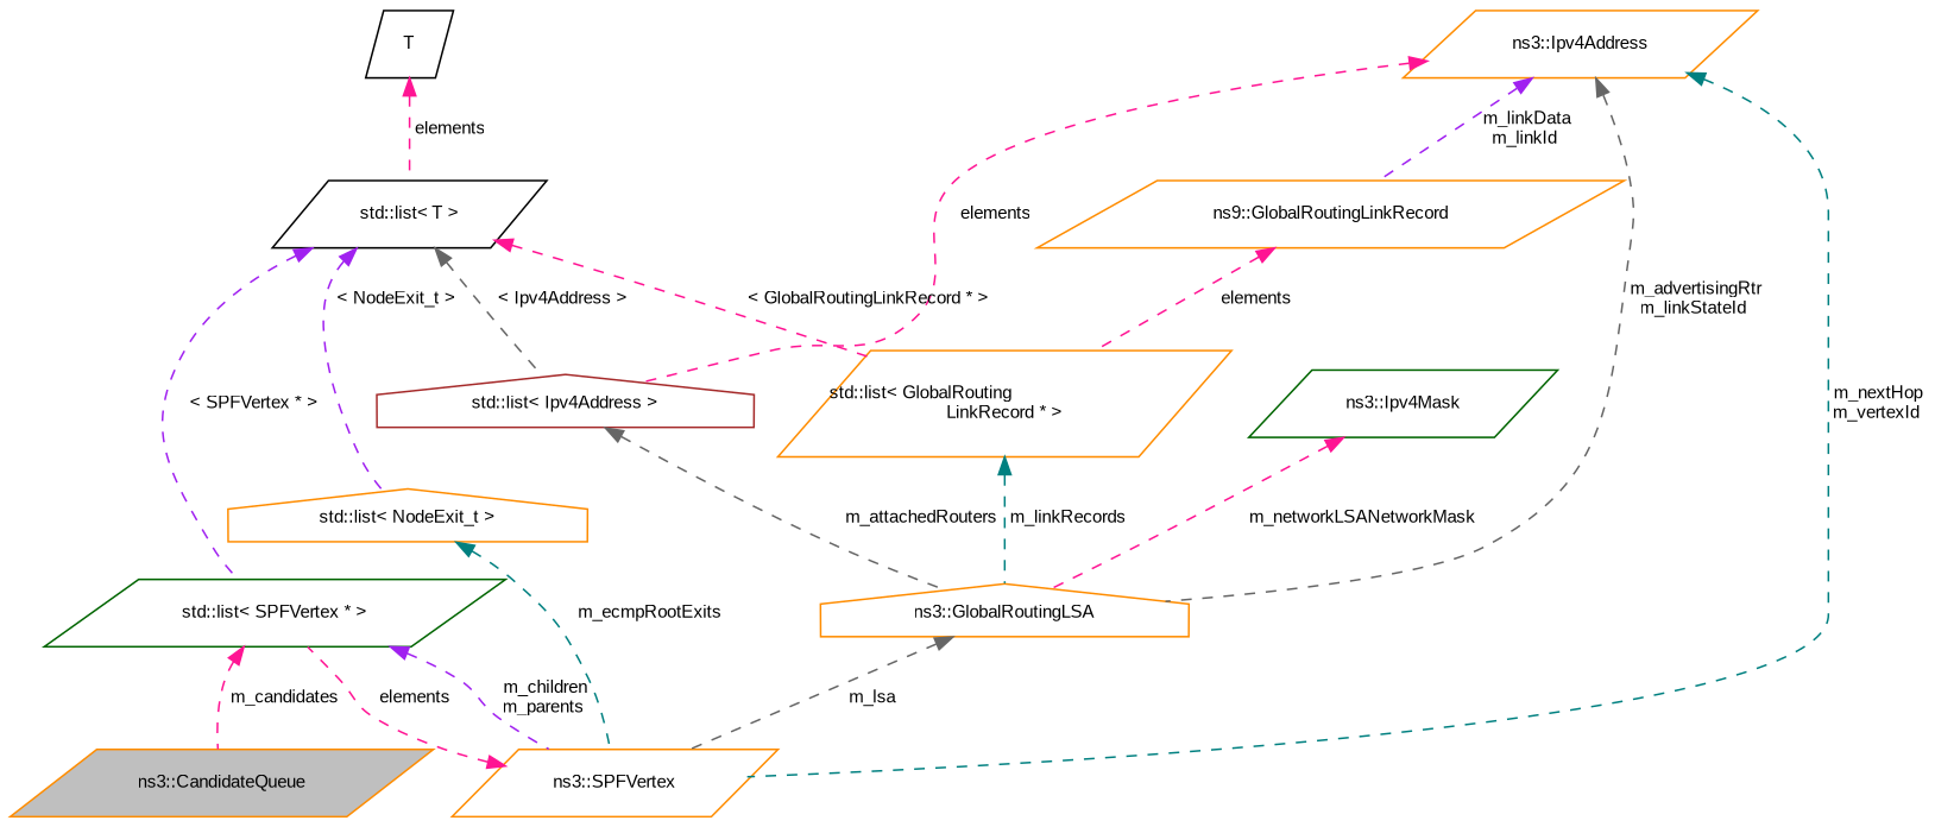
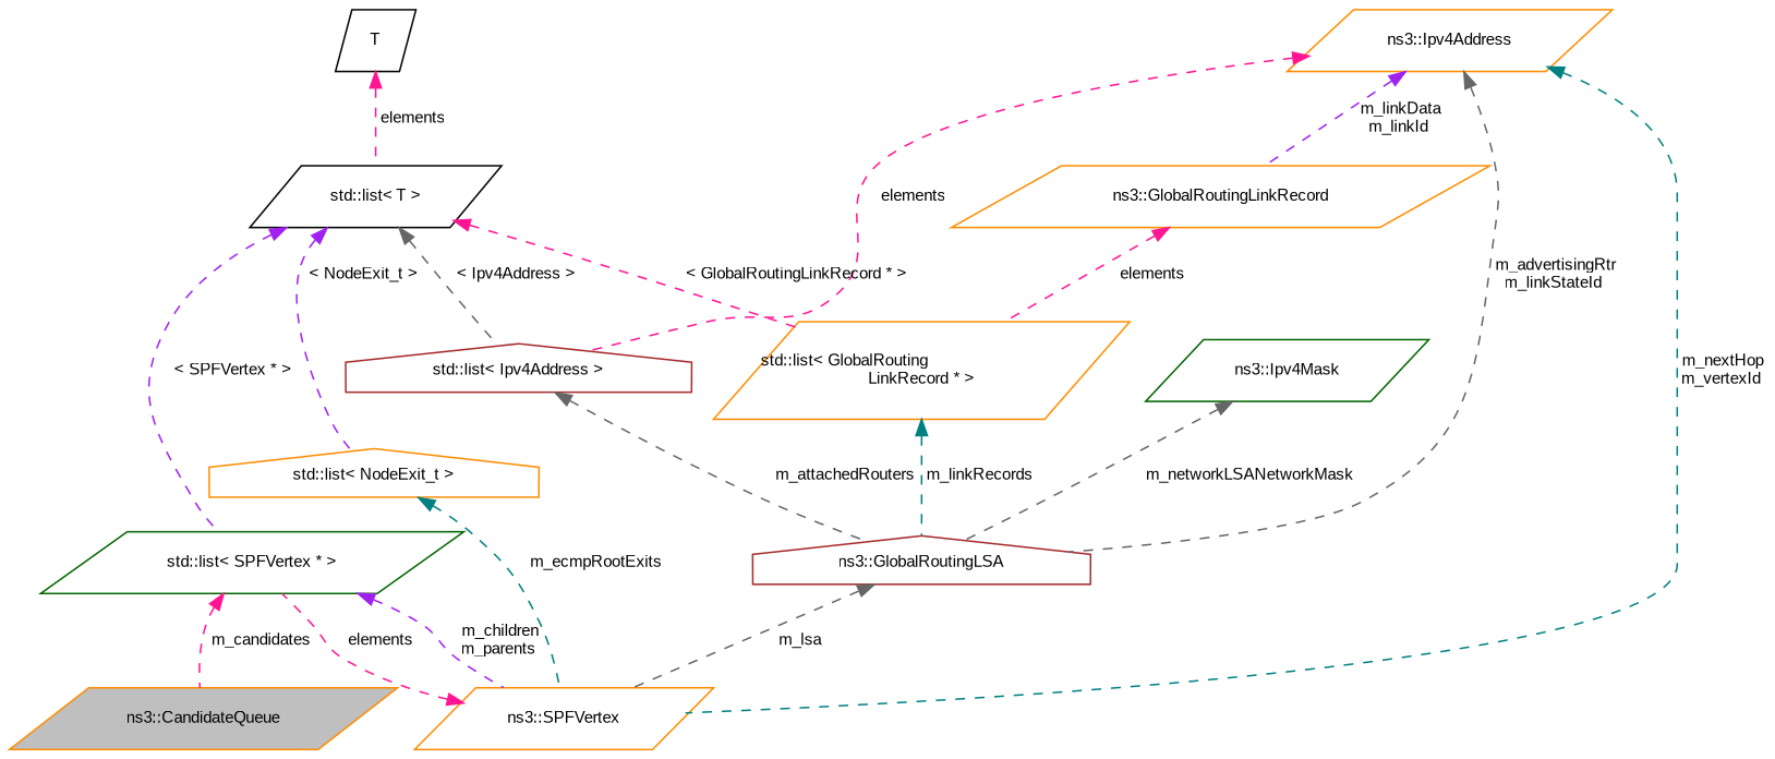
  digraph {
    fontname="Liberation Sans"
    node [color=darkorange fillcolor=white fontname="Liberation Sans" fontsize=10 shape=parallelogram style=filled]
    edge [color=deeppink dir=back fontname="Liberation Sans" fontsize=10 labelfontname=Helvetica labelfontsize=10 style=dashed]
    n1 [fillcolor=grey75 fontcolor=black height=0.2 label="ns3::CandidateQueue" width=0.4]
    n2 [color=darkgreen height=0.2 label="std::list\< SPFVertex * \>" width=0.4]
    n3 [height=0.2 label="ns3::SPFVertex" width=0.4]
-   n4 [height=0.2 label="ns3::GlobalRoutingLSA" shape=house width=0.4]
+   n4 [color=brown height=0.2 label="ns3::GlobalRoutingLSA" shape=house width=0.4]
    n5 [color=darkgreen height=0.2 label="ns3::Ipv4Mask" width=0.4]
    n6 [height=0.2 label="ns3::Ipv4Address" width=0.4]
-   n7 [height=0.2 label="ns9::GlobalRoutingLinkRecord" width=0.4]
+   n7 [height=0.2 label="ns3::GlobalRoutingLinkRecord" width=0.4]
    n8 [color=brown height=0.2 label="std::list\< Ipv4Address \>" shape=house width=0.4]
    n9 [height=0.2 label="std::list\< GlobalRouting\lLinkRecord * \>" width=0.4]
    n10 [color=black height=0.2 label="std::list\< T \>" width=0.4]
    n11 [height=0.2 label="std::list\< NodeExit_t \>" shape=house width=0.4]
    n12 [color=black height=0.2 label=T width=0.4]
    n2 -> n1 [label=" m_candidates"]
    n2 -> n3 [color=purple label=" m_children\nm_parents"]
    n3 -> n2 [label=" elements"]
    n4 -> n3 [color=gray40 label=" m_lsa"]
-   n5 -> n4 [label=" m_networkLSANetworkMask"]
+   n5 -> n4 [color=gray40 label=" m_networkLSANetworkMask"]
    n6 -> n3 [color=teal label=" m_nextHop\nm_vertexId"]
    n6 -> n4 [color=gray40 label=" m_advertisingRtr\nm_linkStateId"]
    n6 -> n7 [color=purple label=" m_linkData\nm_linkId"]
    n6 -> n8 [label=" elements"]
    n7 -> n9 [label=" elements"]
    n8 -> n4 [color=gray40 label=" m_attachedRouters"]
    n9 -> n4 [color=teal label=" m_linkRecords"]
    n10 -> n2 [color=purple label=" \< SPFVertex * \>"]
    n10 -> n8 [color=gray40 label=" \< Ipv4Address \>"]
    n10 -> n9 [label=" \< GlobalRoutingLinkRecord * \>"]
    n10 -> n11 [color=purple label=" \< NodeExit_t \>"]
    n11 -> n3 [color=teal label=" m_ecmpRootExits"]
    n12 -> n10 [label=" elements"]
  }
